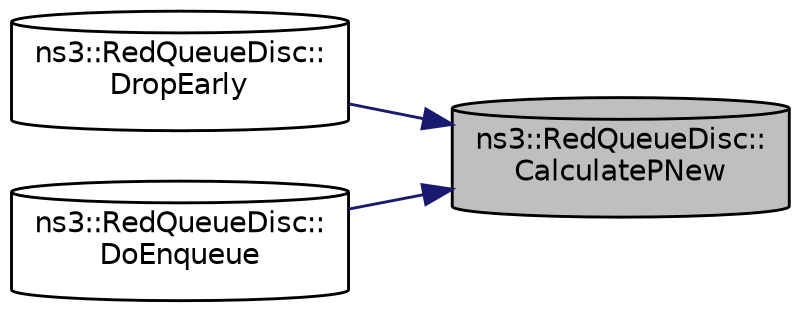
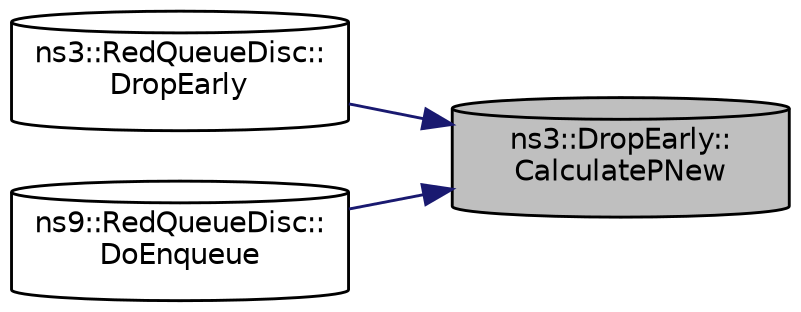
  digraph {
    rankdir=RL
    node [color=black fillcolor=white fontname=Helvetica fontsize=10 shape=cylinder style=filled]
    edge [color=midnightblue dir=back fontname=Helvetica fontsize=10 labelfontname=Helvetica labelfontsize=10 style=solid]
-   n1 [fillcolor=grey75 fontcolor=black height=0.2 label="ns3::RedQueueDisc::\lCalculatePNew" width=0.4]
+   n1 [fillcolor=grey75 fontcolor=black height=0.2 label="ns3::DropEarly::\lCalculatePNew" width=0.4]
    n2 [height=0.2 label="ns3::RedQueueDisc::\lDropEarly" width=0.4]
-   n3 [height=0.2 label="ns3::RedQueueDisc::\lDoEnqueue" width=0.4]
+   n3 [height=0.2 label="ns9::RedQueueDisc::\lDoEnqueue" width=0.4]
    n1 -> n2
    n1 -> n3
  }
